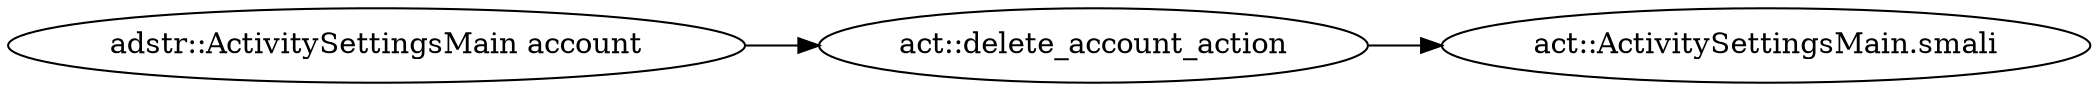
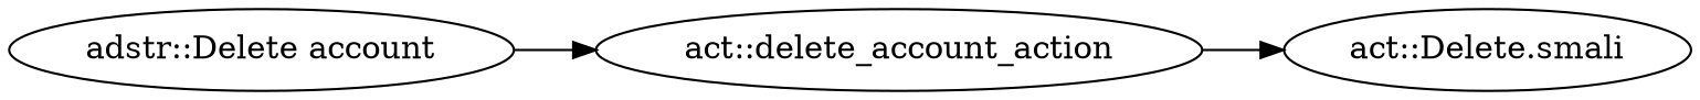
  digraph {
    rankdir=LR
    n1 [label="act::delete_account_action"]
-   "adstr::Delete account" [label="adstr::ActivitySettingsMain account"]
-   "act::ActivitySettingsMain.smali"
+   "adstr::Delete account"
+   "act::ActivitySettingsMain.smali" [label="act::Delete.smali"]
    n1 -> "act::ActivitySettingsMain.smali"
    "adstr::Delete account" -> n1
  }
